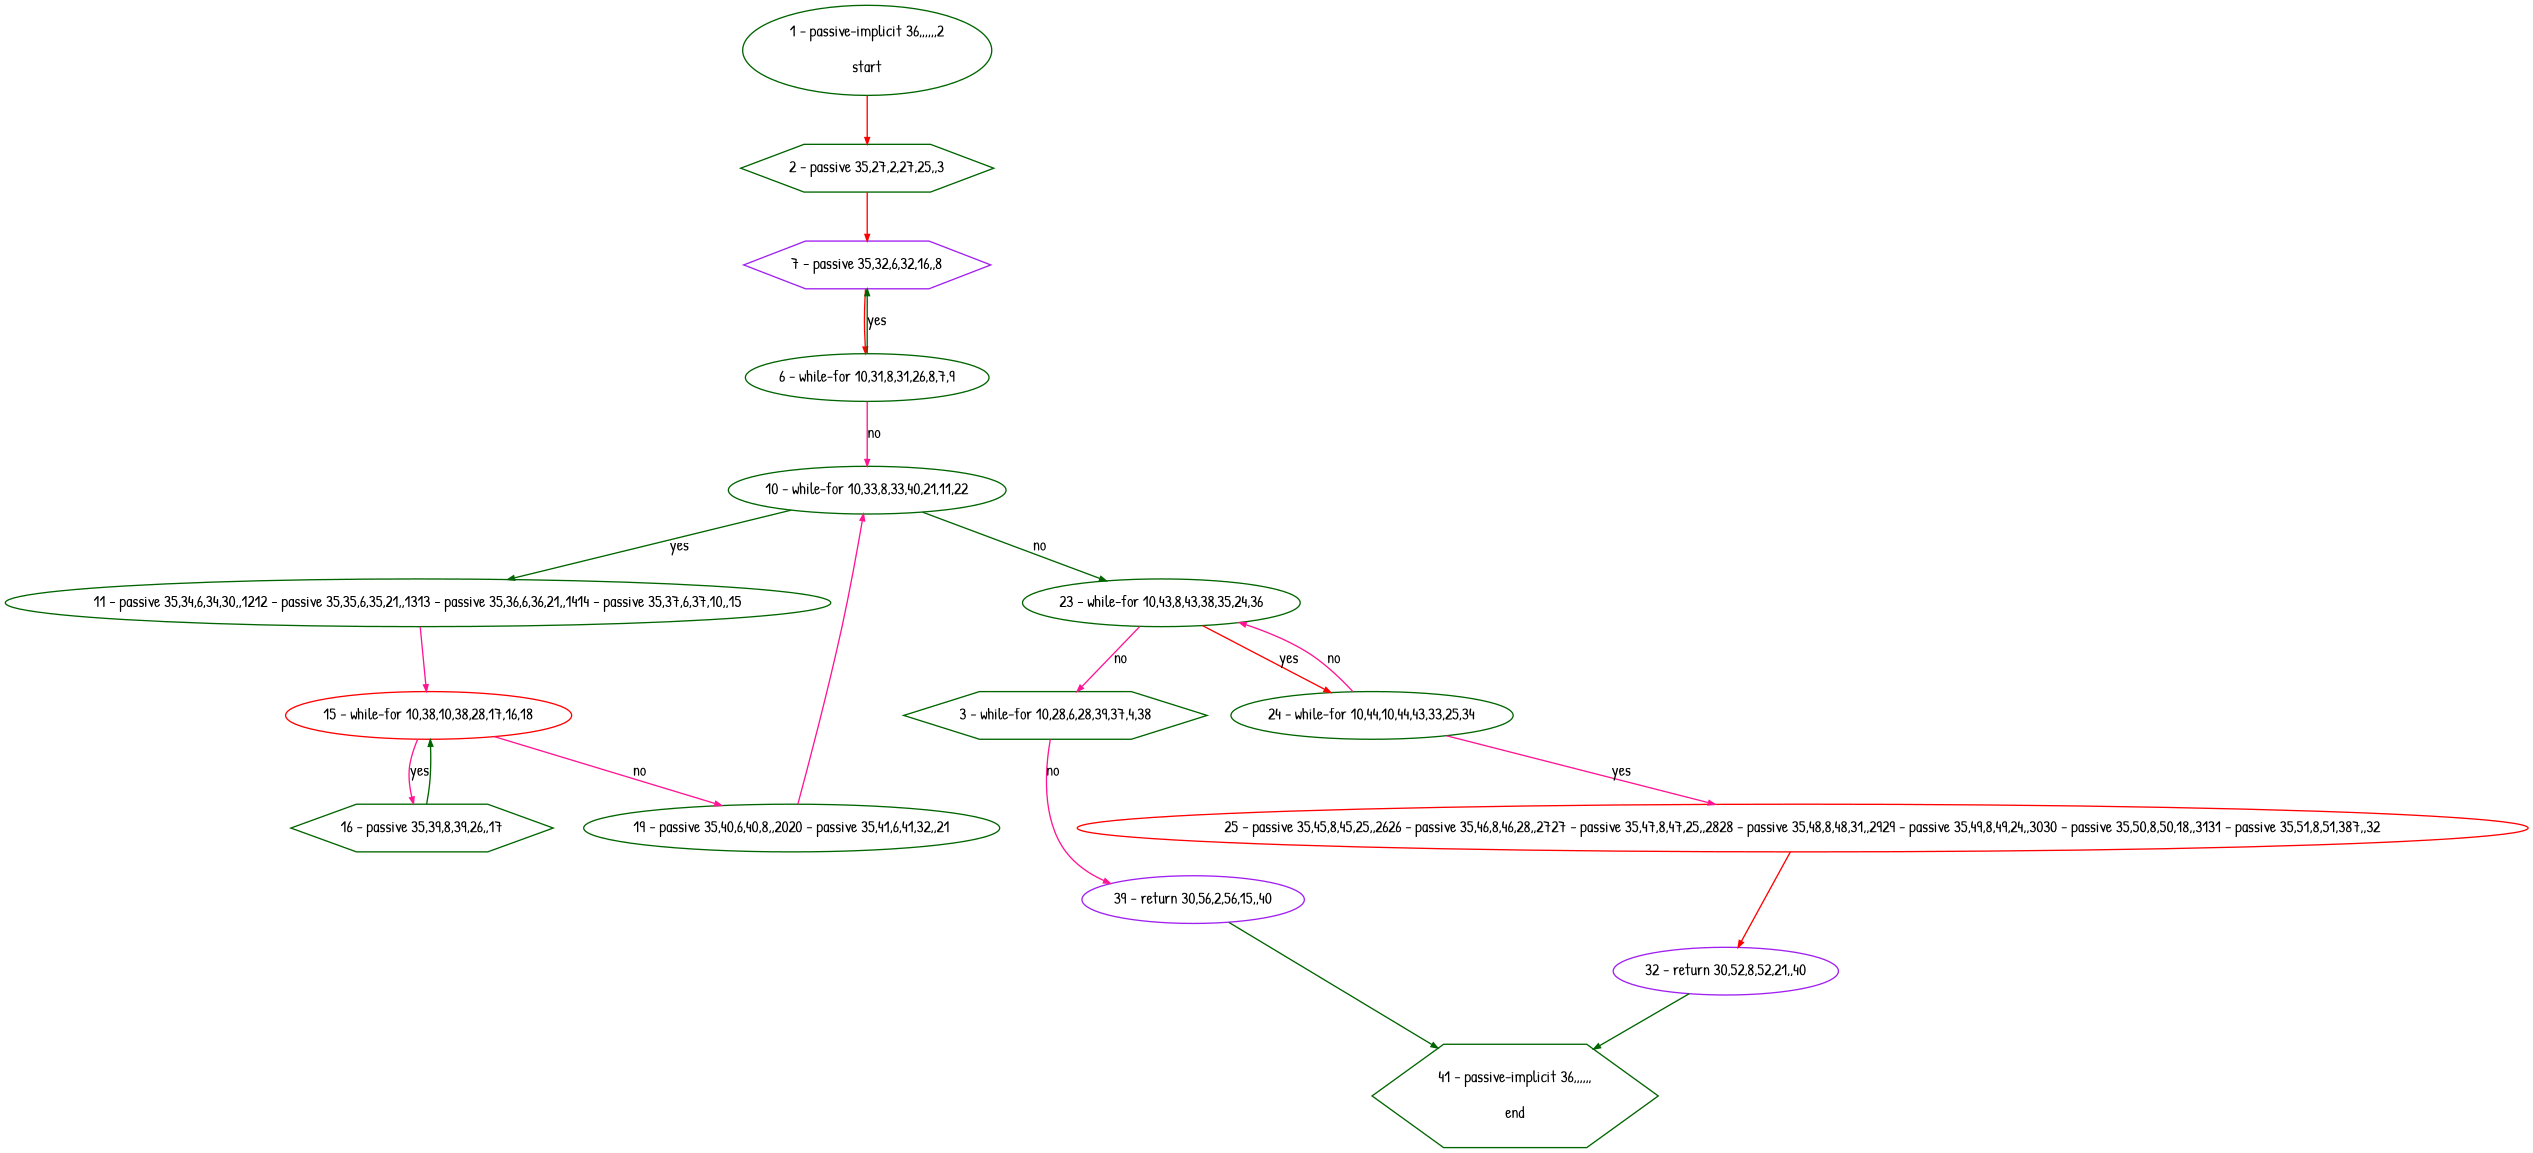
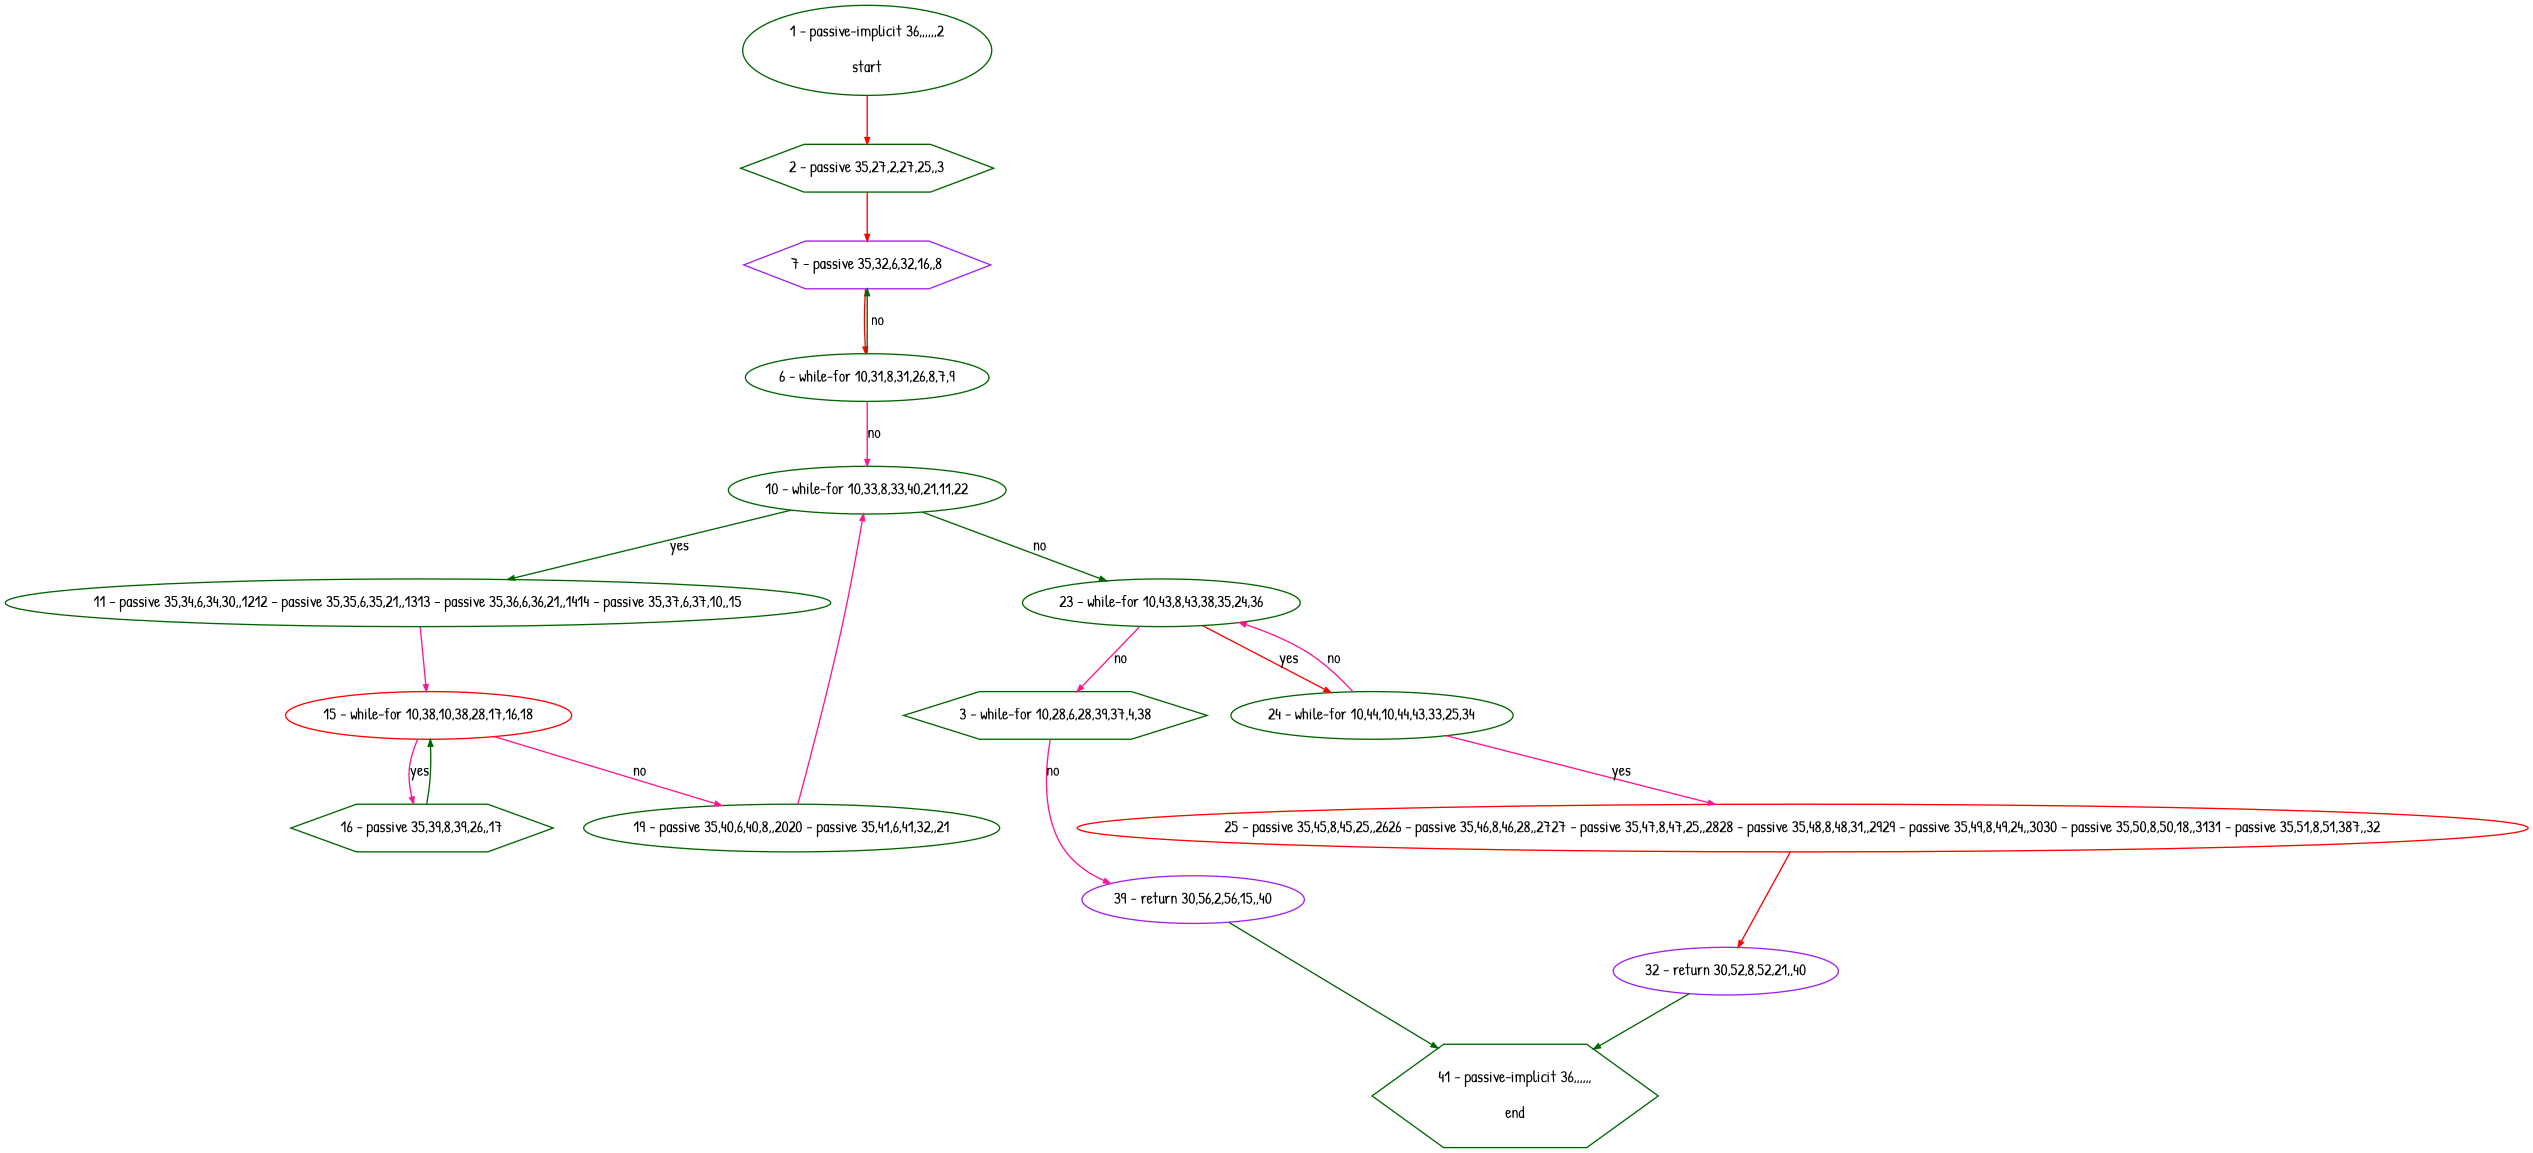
  digraph {
    bgcolor=white
    compound=true
    fillcolor="#FFFFCC"
    fontname="Patrick Hand"
    fontsize=12
    pack=true
    packmode=clust
    style="rounded,filled"
    node [color=darkgreen compound=true fillcolor="#ffffff" fixedsize=false fontname="Patrick Hand" fontsize=12 node_initialized=no shape=ellipse style=filled]
    edge [arrowhead=normal arrowsize=0.5 arrowtail=none color=deeppink compound=true dir=forward fontcolor=black fontname="Patrick Hand" fontsize=12]
    n1 [label="2 - passive 35,27,2,27,25,,3" shape=hexagon]
    n2 [color=purple label="7 - passive 35,32,6,32,16,,8" shape=hexagon]
    n3 [label="3 - while-for 10,28,6,28,39,37,4,38" shape=hexagon]
    n4 [color=purple label="39 - return 30,56,2,56,15,,40"]
    n5 [label="1 - passive-implicit 36,,,,,,2\n\nstart"]
    n6 [label="41 - passive-implicit 36,,,,,,\n\nend" shape=hexagon]
    n7 [label="6 - while-for 10,31,8,31,26,8,7,9"]
    n8 [label="10 - while-for 10,33,8,33,40,21,11,22"]
    n9 [label="11 - passive 35,34,6,34,30,,1212 - passive 35,35,6,35,21,,1313 - passive 35,36,6,36,21,,1414 - passive 35,37,6,37,10,,15"]
    n10 [label="23 - while-for 10,43,8,43,38,35,24,36"]
    n11 [color=red label="15 - while-for 10,38,10,38,28,17,16,18"]
    n12 [label="24 - while-for 10,44,10,44,43,33,25,34"]
    n13 [label="16 - passive 35,39,8,39,26,,17" shape=hexagon]
    n14 [label="19 - passive 35,40,6,40,8,,2020 - passive 35,41,6,41,32,,21"]
    n15 [color=red label="25 - passive 35,45,8,45,25,,2626 - passive 35,46,8,46,28,,2727 - passive 35,47,8,47,25,,2828 - passive 35,48,8,48,31,,2929 - passive 35,49,8,49,24,,3030 - passive 35,50,8,50,18,,3131 - passive 35,51,8,51,387,,32"]
    n16 [color=purple label="32 - return 30,52,8,52,21,,40"]
    n1 -> n2 [color=red]
    n2 -> n7 [color=red]
    n3 -> n4 [label=no]
    n4 -> n6 [color=darkgreen]
    n5 -> n1 [color=red]
-   n7 -> n2 [color=darkgreen label=yes]
+   n7 -> n2 [color=darkgreen label=no]
    n7 -> n8 [label=no]
    n8 -> n9 [color=darkgreen label=yes]
    n8 -> n10 [color=darkgreen label=no]
    n9 -> n11
    n10 -> n3 [label=no]
    n10 -> n12 [color=red label=yes]
    n11 -> n13 [label=yes]
    n11 -> n14 [label=no]
    n12 -> n10 [label=no]
    n12 -> n15 [label=yes]
    n13 -> n11 [color=darkgreen]
    n14 -> n8
    n15 -> n16 [color=red]
    n16 -> n6 [color=darkgreen]
  }
